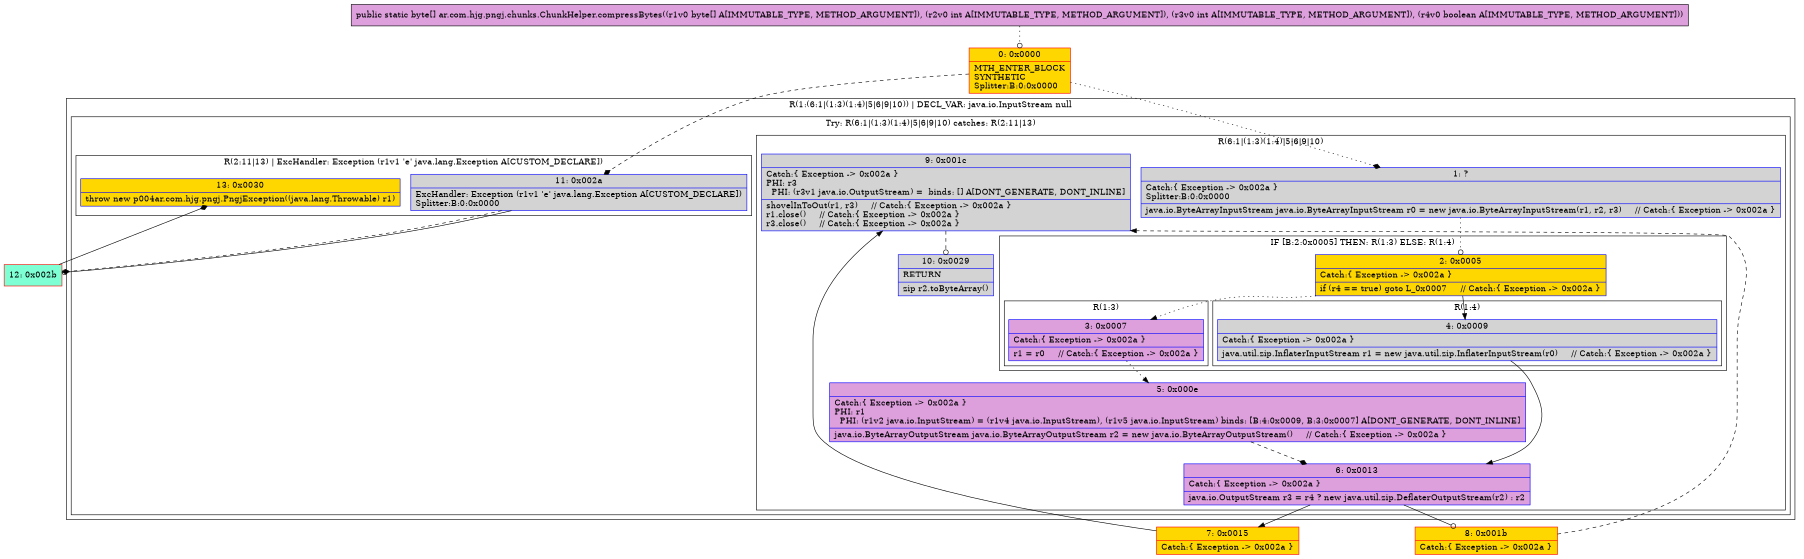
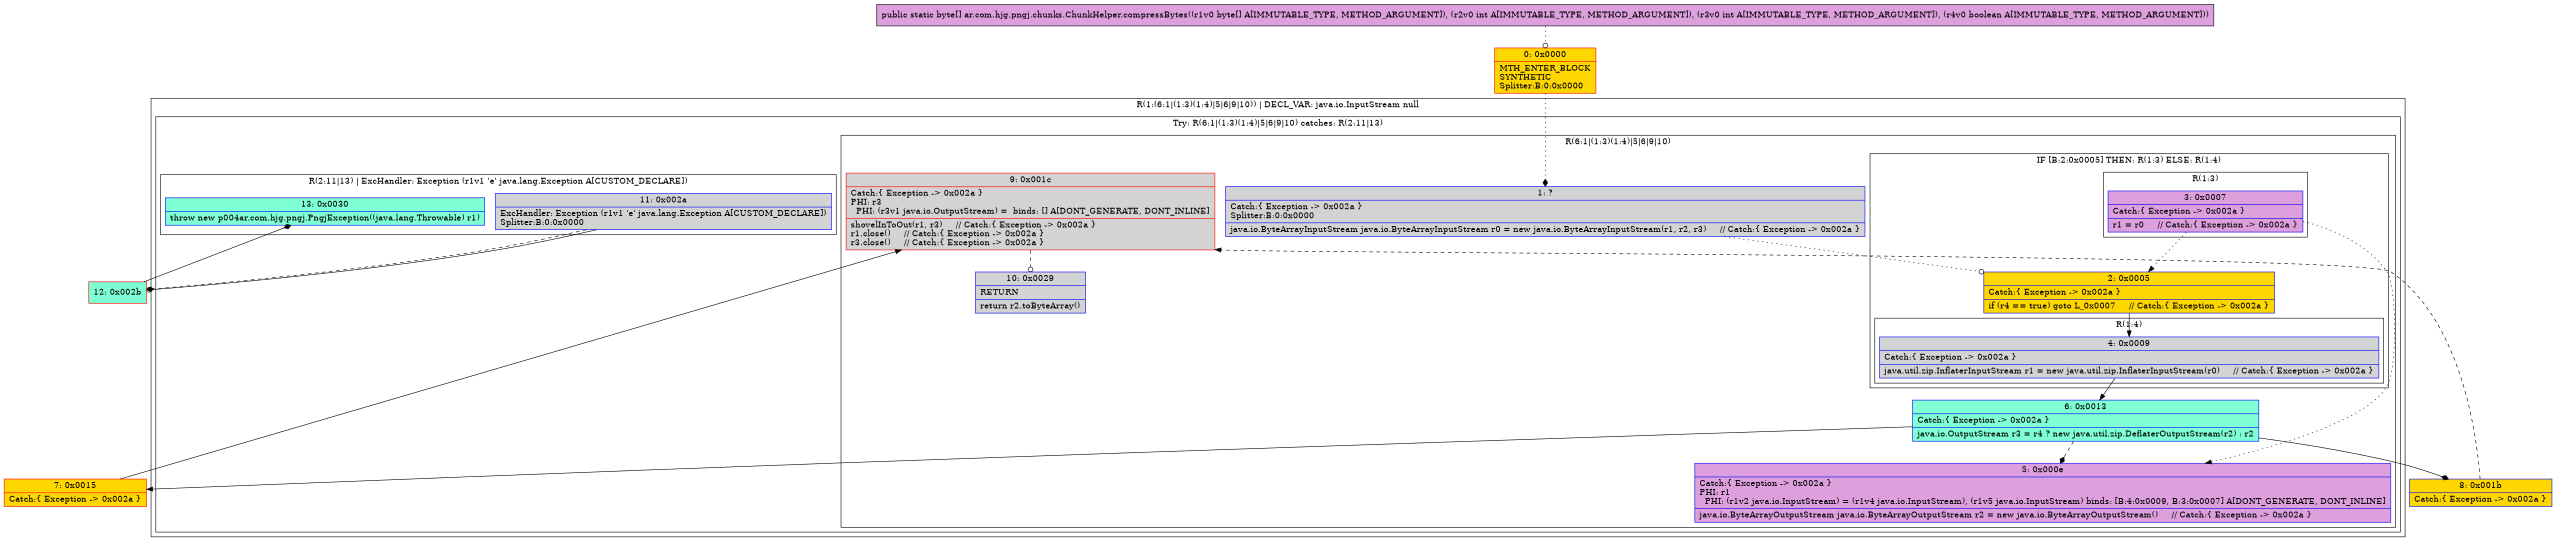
  digraph {
    node [color=blue fillcolor=lightgrey shape=record style=filled]
    edge [arrowhead=normal style=solid]
    n1 [fillcolor=plum label="{3\:\ 0x0007|Catch:\{ Exception \-\> 0x002a \}\l|r1 = r0     \/\/ Catch:\{ Exception \-\> 0x002a \}\l}"]
    n2 [label="{4\:\ 0x0009|Catch:\{ Exception \-\> 0x002a \}\l|java.util.zip.InflaterInputStream r1 = new java.util.zip.InflaterInputStream(r0)     \/\/ Catch:\{ Exception \-\> 0x002a \}\l}"]
    n3 [fillcolor=gold label="{2\:\ 0x0005|Catch:\{ Exception \-\> 0x002a \}\l|if (r4 == true) goto L_0x0007     \/\/ Catch:\{ Exception \-\> 0x002a \}\l}"]
    n4 [label="{1\:\ ?|Catch:\{ Exception \-\> 0x002a \}\lSplitter:B:0:0x0000\l|java.io.ByteArrayInputStream java.io.ByteArrayInputStream r0 = new java.io.ByteArrayInputStream(r1, r2, r3)     \/\/ Catch:\{ Exception \-\> 0x002a \}\l}"]
    n5 [fillcolor=plum label="{5\:\ 0x000e|Catch:\{ Exception \-\> 0x002a \}\lPHI: r1 \l  PHI: (r1v2 java.io.InputStream) = (r1v4 java.io.InputStream), (r1v5 java.io.InputStream) binds: [B:4:0x0009, B:3:0x0007] A[DONT_GENERATE, DONT_INLINE]\l|java.io.ByteArrayOutputStream java.io.ByteArrayOutputStream r2 = new java.io.ByteArrayOutputStream()     \/\/ Catch:\{ Exception \-\> 0x002a \}\l}"]
-   n6 [fillcolor=plum label="{6\:\ 0x0013|Catch:\{ Exception \-\> 0x002a \}\l|java.io.OutputStream r3 = r4 ? new java.util.zip.DeflaterOutputStream(r2) : r2\l}"]
-   n7 [label="{9\:\ 0x001c|Catch:\{ Exception \-\> 0x002a \}\lPHI: r3 \l  PHI: (r3v1 java.io.OutputStream) =  binds: [] A[DONT_GENERATE, DONT_INLINE]\l|shovelInToOut(r1, r3)     \/\/ Catch:\{ Exception \-\> 0x002a \}\lr1.close()     \/\/ Catch:\{ Exception \-\> 0x002a \}\lr3.close()     \/\/ Catch:\{ Exception \-\> 0x002a \}\l}"]
-   n8 [label="{10\:\ 0x0029|RETURN\l|zip r2.toByteArray()\l}"]
+   n6 [fillcolor=aquamarine label="{6\:\ 0x0013|Catch:\{ Exception \-\> 0x002a \}\l|java.io.OutputStream r3 = r4 ? new java.util.zip.DeflaterOutputStream(r2) : r2\l}"]
+   n7 [color=red label="{9\:\ 0x001c|Catch:\{ Exception \-\> 0x002a \}\lPHI: r3 \l  PHI: (r3v1 java.io.OutputStream) =  binds: [] A[DONT_GENERATE, DONT_INLINE]\l|shovelInToOut(r1, r3)     \/\/ Catch:\{ Exception \-\> 0x002a \}\lr1.close()     \/\/ Catch:\{ Exception \-\> 0x002a \}\lr3.close()     \/\/ Catch:\{ Exception \-\> 0x002a \}\l}"]
+   n8 [label="{10\:\ 0x0029|RETURN\l|return r2.toByteArray()\l}"]
    n9 [label="{11\:\ 0x002a|ExcHandler: Exception (r1v1 'e' java.lang.Exception A[CUSTOM_DECLARE])\lSplitter:B:0:0x0000\l}"]
-   n10 [fillcolor=gold label="{13\:\ 0x0030|throw new p004ar.com.hjg.pngj.PngjException((java.lang.Throwable) r1)\l}"]
+   n10 [fillcolor=aquamarine label="{13\:\ 0x0030|throw new p004ar.com.hjg.pngj.PngjException((java.lang.Throwable) r1)\l}"]
    n11 [color=red fillcolor=gold label="{7\:\ 0x0015|Catch:\{ Exception \-\> 0x002a \}\l}"]
-   n12 [color=red fillcolor=gold label="{8\:\ 0x001b|Catch:\{ Exception \-\> 0x002a \}\l}"]
+   n12 [fillcolor=gold label="{8\:\ 0x001b|Catch:\{ Exception \-\> 0x002a \}\l}"]
    n13 [color=red fillcolor=aquamarine label="{12\:\ 0x002b}"]
    n14 [color=red fillcolor=gold label="{0\:\ 0x0000|MTH_ENTER_BLOCK\lSYNTHETIC\lSplitter:B:0:0x0000\l}"]
    n15 [fillcolor=plum label="{public static byte[] ar.com.hjg.pngj.chunks.ChunkHelper.compressBytes((r1v0 byte[] A[IMMUTABLE_TYPE, METHOD_ARGUMENT]), (r2v0 int A[IMMUTABLE_TYPE, METHOD_ARGUMENT]), (r3v0 int A[IMMUTABLE_TYPE, METHOD_ARGUMENT]), (r4v0 boolean A[IMMUTABLE_TYPE, METHOD_ARGUMENT])) }" color=""]
    subgraph cluster_1 {
      label="R(1:(6:1|(1:3)(1:4)|5|6|9|10)) | DECL_VAR: java.io.InputStream null\l"
      subgraph cluster_2 {
        label="Try: R(6:1|(1:3)(1:4)|5|6|9|10) catches: R(2:11|13)"
        subgraph cluster_3 {
          label="R(6:1|(1:3)(1:4)|5|6|9|10)"
          n4
          n5
          n6
          n7
          n8
          subgraph cluster_4 {
            label="IF [B:2:0x0005] THEN: R(1:3) ELSE: R(1:4)"
            n3
            subgraph cluster_5 {
              label="R(1:3)"
              n1
            }
            subgraph cluster_6 {
              label="R(1:4)"
              n2
            }
          }
        }
        subgraph cluster_7 {
          label="R(2:11|13) | ExcHandler: Exception (r1v1 'e' java.lang.Exception A[CUSTOM_DECLARE])\l"
          n9
          n10
        }
      }
    }
    subgraph cluster_8 {
      label="R(2:11|13) | ExcHandler: Exception (r1v1 'e' java.lang.Exception A[CUSTOM_DECLARE])\l"
    }
    n1 -> n5 [style=dotted]
    n2 -> n6
-   n3 -> n1 [style=dotted]
+   n1 -> n3 [style=dotted]
    n3 -> n2
    n4 -> n3 [arrowhead=odot style=dotted]
-   n5 -> n6 [arrowhead=diamond style=dashed]
+   n6 -> n5 [arrowhead=diamond style=dashed]
    n6 -> n11
-   n6 -> n12 [arrowhead=odot]
+   n6 -> n12 [arrowhead=diamond]
    n7 -> n8 [arrowhead=odot style=dashed]
    n9 -> n13 [arrowhead=diamond style=dashed]
    n9 -> n13 [arrowhead=odot]
    n11 -> n7
    n12 -> n7 [style=dashed]
    n13 -> n10 [arrowhead=diamond]
    n14 -> n4 [arrowhead=diamond style=dotted]
-   n14 -> n9 [arrowhead=diamond style=dashed]
    n15 -> n14 [arrowhead=odot style=dotted]
  }
